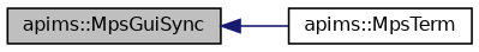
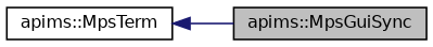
  digraph {
    rankdir=LR
    node [color=black fontname=Helvetica fontsize=10 shape=record style=filled]
    n1 [fillcolor=grey75 fontcolor=black height=0.2 label="apims::MpsGuiSync" width=0.4]
    n2 [fillcolor=white height=0.2 label="apims::MpsTerm" width=0.4]
-   n1 -> n2 [color=midnightblue dir=back fontname=Helvetica fontsize=10 labelfontname=Helvetica labelfontsize=10 style=solid]
+   n2 -> n1 [color=midnightblue dir=back fontname=Helvetica fontsize=10 labelfontname=Helvetica labelfontsize=10 style=solid]
  }
